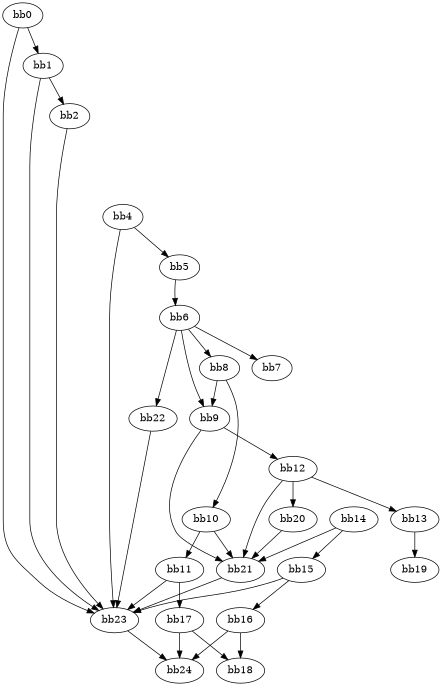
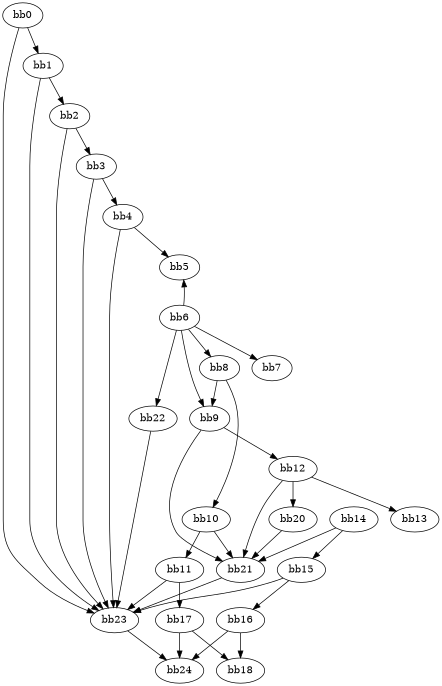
  digraph {
    n1 [label="bb0\l"]
    n2 [label="bb1\l"]
    n3 [label="bb23\l"]
    n4 [label="bb2\l"]
    n5 [label="bb24\l"]
+   n6 [label="bb3\l"]
    n7 [label="bb4\l"]
    n8 [label="bb5\l"]
    n9 [label="bb6\l"]
    n10 [label="bb22\l"]
    n11 [label="bb7\l"]
    n12 [label="bb8\l"]
    n13 [label="bb9\l"]
    n14 [label="bb10\l"]
    n15 [label="bb12\l"]
    n16 [label="bb21\l"]
    n17 [label="bb11\l"]
    n18 [label="bb13\l"]
    n19 [label="bb20\l"]
    n20 [label="bb17\l"]
    n21 [label="bb18\l"]
-   n22 [label="bb19\l"]
    n23 [label="bb14\l"]
    n24 [label="bb15\l"]
    n25 [label="bb16\l"]
    n1 -> n2
    n1 -> n3
    n2 -> n3
    n2 -> n4
    n3 -> n5
    n4 -> n3
+   n4 -> n6
+   n6 -> n3
+   n6 -> n7
    n7 -> n3
    n7 -> n8
-   n8 -> n9
+   n9 -> n8
    n9 -> n10
    n9 -> n11
    n9 -> n12
    n9 -> n13
    n10 -> n3
    n12 -> n13
    n12 -> n14
    n13 -> n15
    n13 -> n16
    n14 -> n16
    n14 -> n17
    n15 -> n16
    n15 -> n18
    n15 -> n19
    n16 -> n3
    n17 -> n3
    n17 -> n20
-   n18 -> n22
    n19 -> n16
    n20 -> n5
    n20 -> n21
    n23 -> n16
    n23 -> n24
    n24 -> n3
    n24 -> n25
    n25 -> n5
    n25 -> n21
  }
